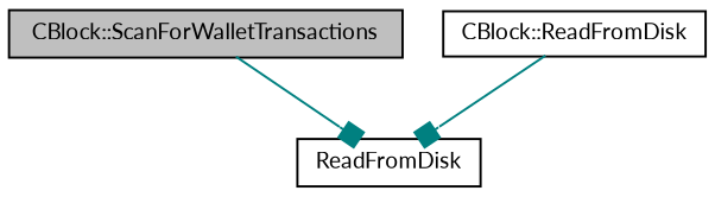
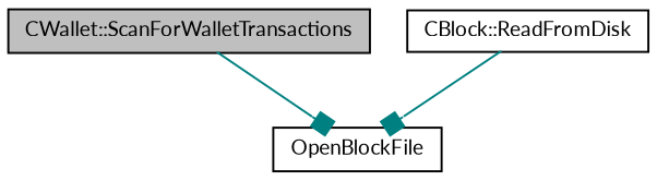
  digraph {
    fontname=Lato
    rankdir=TB
    node [color=black fillcolor=white fontname=Lato fontsize=10 shape=record style=filled]
    edge [arrowhead=box color=teal fontname=Lato fontsize=10 labelfontname=Helvetica labelfontsize=10 style=solid]
-   n1 [fillcolor=grey75 fontcolor=black height=0.2 label="CBlock::ScanForWalletTransactions" width=0.4]
-   n2 [height=0.2 label=ReadFromDisk width=0.4]
+   n1 [fillcolor=grey75 fontcolor=black height=0.2 label="CWallet::ScanForWalletTransactions" width=0.4]
+   n2 [height=0.2 label=OpenBlockFile width=0.4]
    n3 [height=0.2 label="CBlock::ReadFromDisk" width=0.4]
    n1 -> n2
    n3 -> n2
  }
